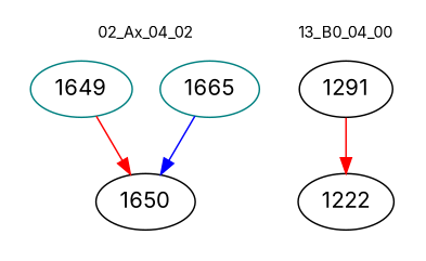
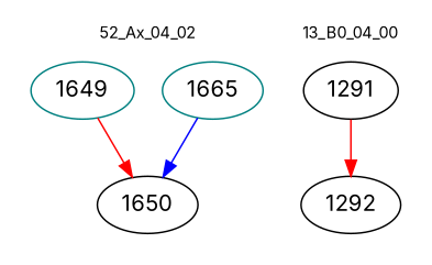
  digraph {
    fontname=Inter
    node [color=black fontname=Inter]
    edge [color=red fontname=Inter]
    n1 [color=teal label=1665]
    n2 [label=1650]
    n3 [color=teal label=1649]
    n4 [label=1291]
-   n5 [label=1222]
+   n5 [label=1292]
    subgraph cluster_1 {
      color=white
      fontsize=10
-     label="02_Ax_04_02"
+     label="52_Ax_04_02"
      n1
      n2
      n3
    }
    subgraph cluster_2 {
      color=white
      fontsize=10
      label="13_B0_04_00"
      n4
      n5
    }
    n1 -> n2 [color=blue]
    n3 -> n2
    n4 -> n5
  }
